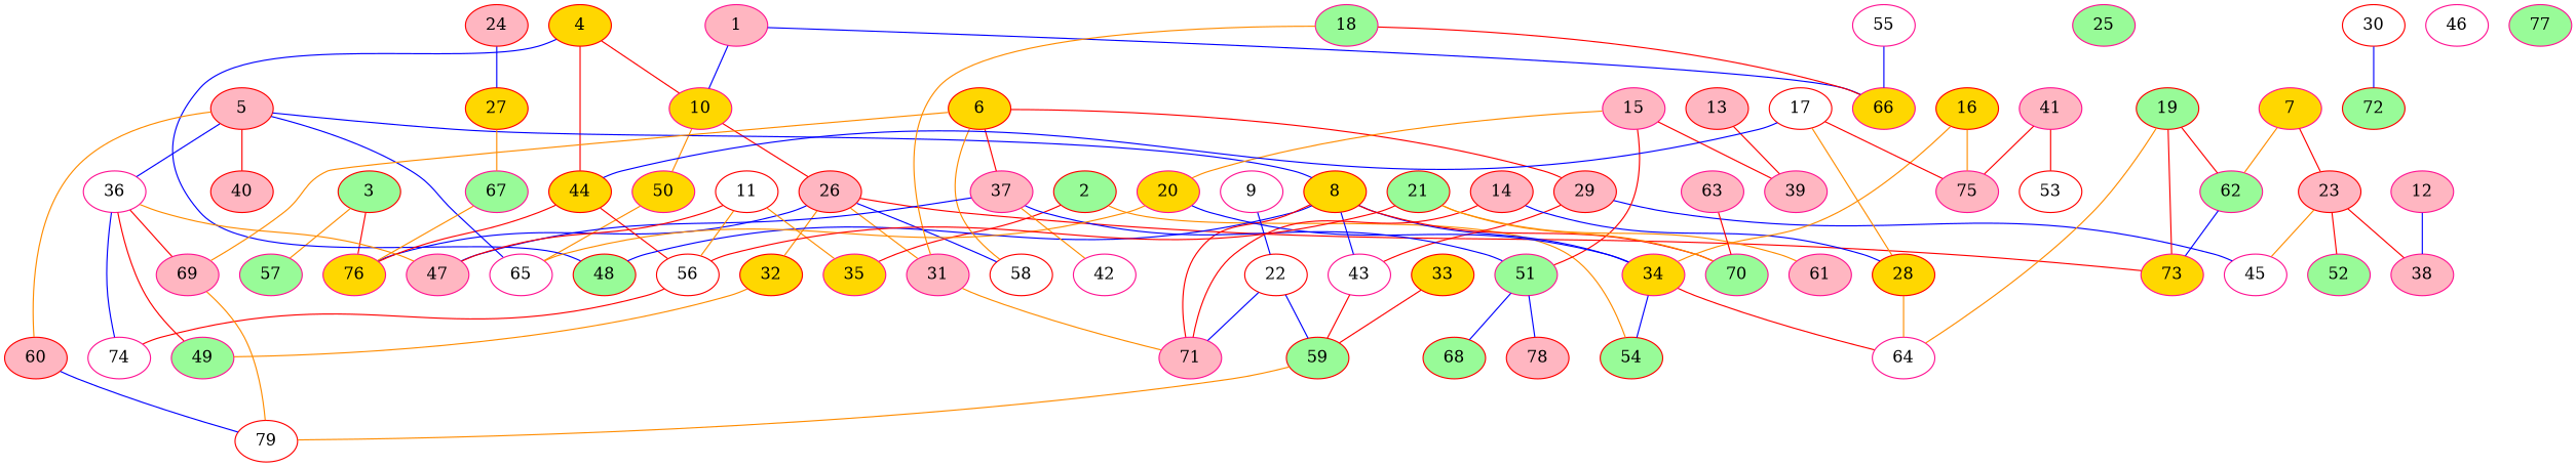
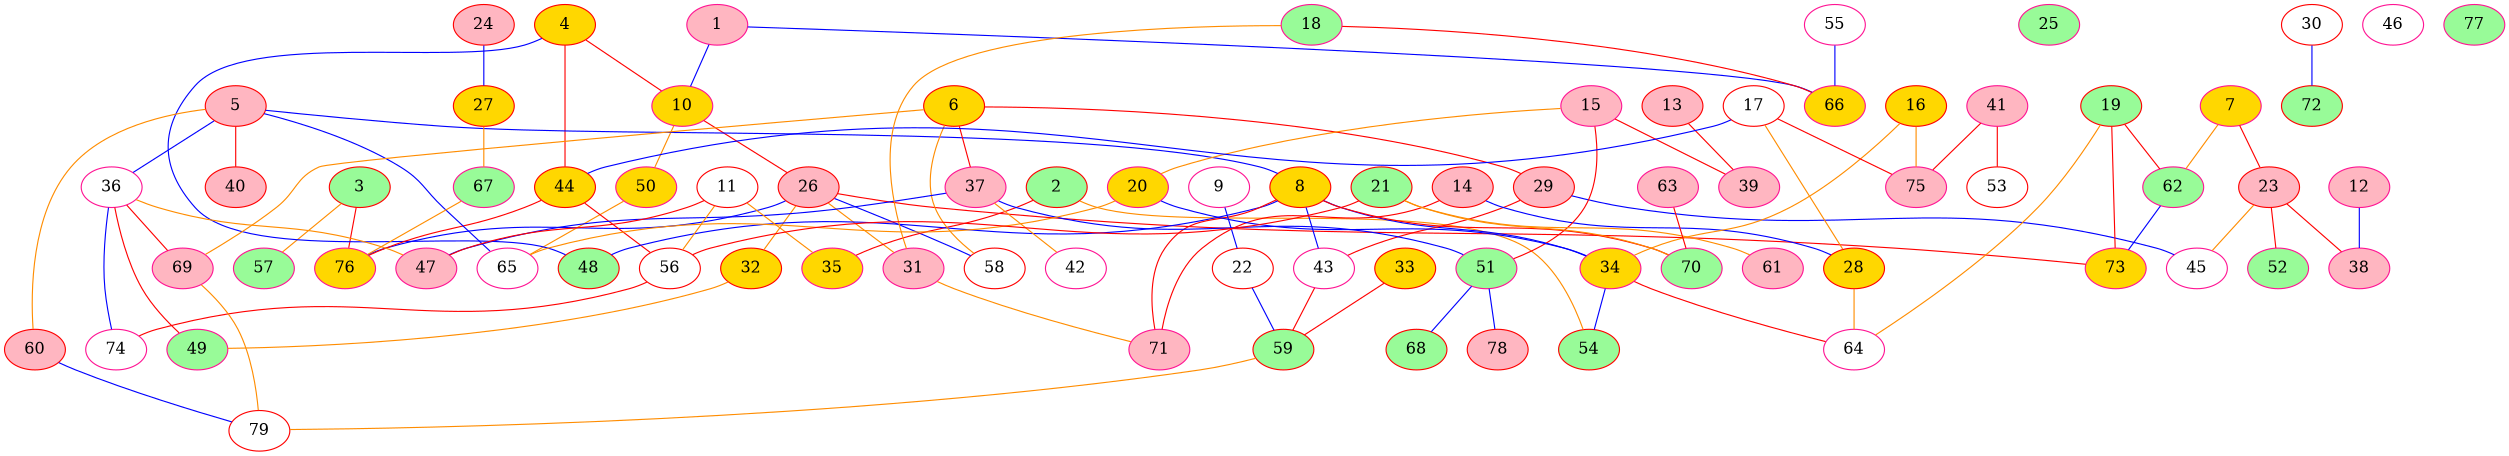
  graph {
    node [color=deeppink fillcolor=lightpink style=filled]
    edge [color=red]
    10 [fillcolor=gold]
    1
    66 [fillcolor=gold]
    26 [color=red]
    50 [fillcolor=gold]
    2 [color=red fillcolor=palegreen]
    35 [fillcolor=gold]
    54 [color=red fillcolor=palegreen]
    3 [color=red fillcolor=palegreen]
    57 [fillcolor=palegreen]
    76 [fillcolor=gold]
    4 [color=red fillcolor=gold]
    44 [color=red fillcolor=gold]
    48 [color=red fillcolor=palegreen]
    56 [color=red fillcolor=white]
    5 [color=red]
    8 [color=red fillcolor=gold]
    36 [fillcolor=white]
    40 [color=red]
    60 [color=red]
    65 [fillcolor=white]
    34 [fillcolor=gold]
    43 [fillcolor=white]
    70 [fillcolor=palegreen]
    71
    69
    47
    49 [fillcolor=palegreen]
    74 [fillcolor=white]
    79 [color=red fillcolor=white]
    6 [color=red fillcolor=gold]
    29 [color=red]
    37
    58 [color=red fillcolor=white]
    45 [fillcolor=white]
    51 [fillcolor=palegreen]
    42 [fillcolor=white]
    7 [fillcolor=gold]
    23 [color=red]
    62 [fillcolor=palegreen]
    38
    52 [fillcolor=palegreen]
    73 [fillcolor=gold]
    64 [fillcolor=white]
    59 [color=red fillcolor=palegreen]
    9 [fillcolor=white]
    22 [color=red fillcolor=white]
    31
    32 [color=red fillcolor=gold]
    11 [color=red fillcolor=white]
    12
    13 [color=red]
    39
    14 [color=red]
    28 [color=red fillcolor=gold]
    15
    20 [fillcolor=gold]
    68 [color=red fillcolor=palegreen]
    78 [color=red]
    16 [color=red fillcolor=gold]
    75
    17 [color=red fillcolor=white]
    18 [fillcolor=palegreen]
    19 [color=red fillcolor=palegreen]
    21 [color=red fillcolor=palegreen]
    61
    24 [color=red]
    27 [color=red fillcolor=gold]
    67 [fillcolor=palegreen]
    25 [fillcolor=palegreen]
    30 [color=red fillcolor=white]
    72 [color=red fillcolor=palegreen]
    33 [color=red fillcolor=gold]
    41
    53 [color=red fillcolor=white]
    46 [fillcolor=white]
    55 [fillcolor=white]
    63
    77 [fillcolor=palegreen]
    10 -- 26
    10 -- 50 [color=darkorange]
    1 -- 10 [color=blue]
    1 -- 66 [color=blue]
    26 -- 76 [color=blue]
    26 -- 58 [color=blue]
    26 -- 73
    26 -- 31 [color=darkorange]
    26 -- 32 [color=darkorange]
    50 -- 65 [color=darkorange]
    2 -- 35
    2 -- 54 [color=darkorange]
    3 -- 57 [color=darkorange]
    3 -- 76
    4 -- 10
    4 -- 44
    4 -- 48 [color=blue]
    44 -- 76
    44 -- 56
    56 -- 74
    5 -- 8 [color=blue]
    5 -- 36 [color=blue]
    5 -- 40
    5 -- 60 [color=darkorange]
    5 -- 65 [color=blue]
    8 -- 48 [color=blue]
    8 -- 34 [color=blue]
    8 -- 43 [color=blue]
    8 -- 70
    8 -- 71
    36 -- 69
    36 -- 47 [color=darkorange]
    36 -- 49
    36 -- 74 [color=blue]
    60 -- 79 [color=blue]
    34 -- 54 [color=blue]
    34 -- 64
    43 -- 59
    69 -- 79 [color=darkorange]
    6 -- 69 [color=darkorange]
    6 -- 29
    6 -- 37
    6 -- 58 [color=darkorange]
    29 -- 43
    29 -- 45 [color=blue]
    37 -- 47 [color=blue]
    37 -- 51 [color=blue]
    37 -- 42 [color=darkorange]
    51 -- 68 [color=blue]
    51 -- 78 [color=blue]
    7 -- 23
    7 -- 62 [color=darkorange]
    23 -- 45 [color=darkorange]
    23 -- 38
    23 -- 52
    62 -- 73 [color=blue]
    59 -- 79 [color=darkorange]
    9 -- 22 [color=blue]
-   22 -- 71 [color=blue]
    22 -- 59 [color=blue]
    31 -- 71 [color=darkorange]
    32 -- 49 [color=darkorange]
    11 -- 35 [color=darkorange]
    11 -- 56 [color=darkorange]
    11 -- 47
    12 -- 38 [color=blue]
    13 -- 39
    14 -- 71
    14 -- 28 [color=blue]
    28 -- 64 [color=darkorange]
    15 -- 51
    15 -- 39
    15 -- 20 [color=darkorange]
    20 -- 65 [color=darkorange]
    20 -- 34 [color=blue]
    16 -- 34 [color=darkorange]
    16 -- 75 [color=darkorange]
    17 -- 44 [color=blue]
    17 -- 28 [color=darkorange]
    17 -- 75
    18 -- 66
    18 -- 31 [color=darkorange]
    19 -- 62
    19 -- 73
    19 -- 64 [color=darkorange]
    21 -- 56
    21 -- 70 [color=darkorange]
    21 -- 61 [color=darkorange]
    24 -- 27 [color=blue]
    27 -- 67 [color=darkorange]
    67 -- 76 [color=darkorange]
    30 -- 72 [color=blue]
    33 -- 59
    41 -- 75
    41 -- 53
    55 -- 66 [color=blue]
    63 -- 70
  }
